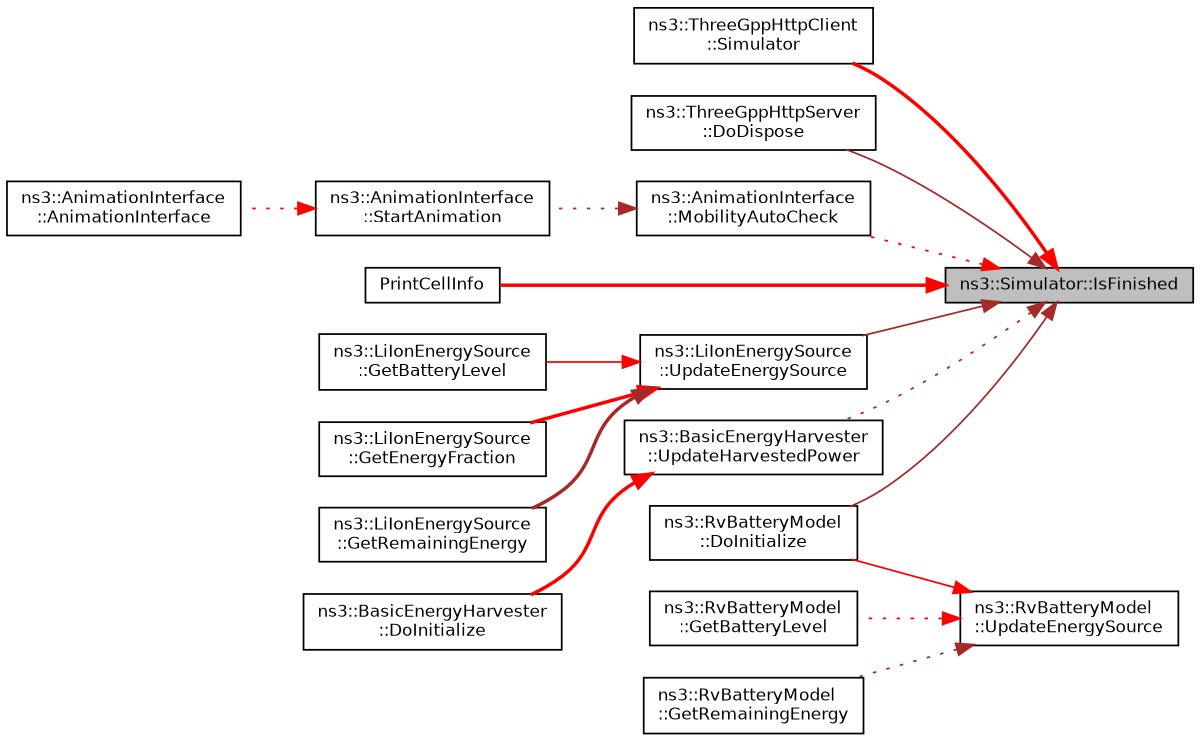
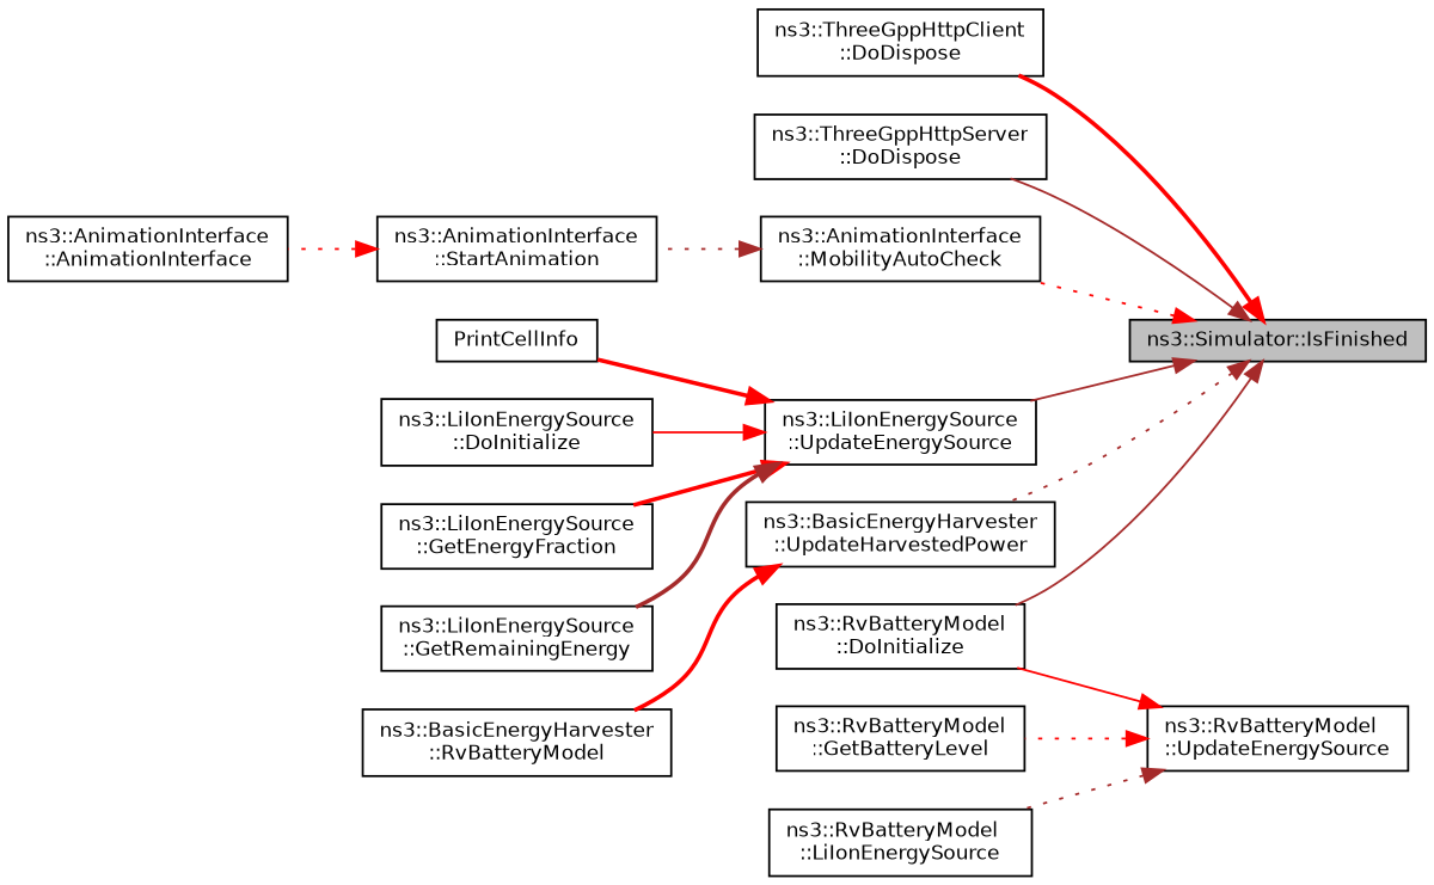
  digraph {
    rankdir=RL
    node [color=black fillcolor=white fontname=Helvetica fontsize=10 shape=record style=filled]
    edge [color=red dir=back fontname=Helvetica fontsize=10 labelfontname=Helvetica labelfontsize=10 style=dotted]
    n1 [fillcolor=grey75 fontcolor=black height=0.2 label="ns3::Simulator::IsFinished" width=0.4]
-   n2 [height=0.2 label="ns3::ThreeGppHttpClient\l::Simulator" width=0.4]
+   n2 [height=0.2 label="ns3::ThreeGppHttpClient\l::DoDispose" width=0.4]
    n3 [height=0.2 label="ns3::ThreeGppHttpServer\l::DoDispose" width=0.4]
    n4 [height=0.2 label="ns3::AnimationInterface\l::MobilityAutoCheck" width=0.4]
    n5 [height=0.2 label=PrintCellInfo width=0.4]
    n6 [height=0.2 label="ns3::LiIonEnergySource\l::UpdateEnergySource" width=0.4]
    n7 [height=0.2 label="ns3::BasicEnergyHarvester\l::UpdateHarvestedPower" width=0.4]
    n8 [height=0.2 label="ns3::RvBatteryModel\l::DoInitialize" width=0.4]
    n9 [height=0.2 label="ns3::AnimationInterface\l::StartAnimation" width=0.4]
-   n10 [height=0.2 label="ns3::LiIonEnergySource\l::GetBatteryLevel" width=0.4]
+   n10 [height=0.2 label="ns3::LiIonEnergySource\l::DoInitialize" width=0.4]
    n11 [height=0.2 label="ns3::LiIonEnergySource\l::GetEnergyFraction" width=0.4]
    n12 [height=0.2 label="ns3::LiIonEnergySource\l::GetRemainingEnergy" width=0.4]
    n13 [height=0.2 label="ns3::RvBatteryModel\l::UpdateEnergySource" width=0.4]
    n14 [height=0.2 label="ns3::RvBatteryModel\l::GetBatteryLevel" width=0.4]
-   n15 [height=0.2 label="ns3::RvBatteryModel\l::GetRemainingEnergy" width=0.4]
-   n16 [height=0.2 label="ns3::BasicEnergyHarvester\l::DoInitialize" width=0.4]
+   n15 [height=0.2 label="ns3::RvBatteryModel\l::LiIonEnergySource" width=0.4]
+   n16 [height=0.2 label="ns3::BasicEnergyHarvester\l::RvBatteryModel" width=0.4]
    n17 [height=0.2 label="ns3::AnimationInterface\l::AnimationInterface" width=0.4]
    n1 -> n2 [style=bold]
    n1 -> n3 [color=brown style=solid]
    n1 -> n4
-   n1 -> n5 [style=bold]
+   n6 -> n5 [style=bold]
    n1 -> n6 [color=brown style=solid]
    n1 -> n7 [color=brown]
    n1 -> n8 [color=brown style=solid]
    n4 -> n9 [color=brown]
    n6 -> n10 [style=solid]
    n6 -> n11 [style=bold]
    n6 -> n12 [color=brown style=bold]
    n7 -> n16 [style=bold]
    n9 -> n17
    n13 -> n8 [style=solid]
    n13 -> n14
    n13 -> n15 [color=brown]
  }
